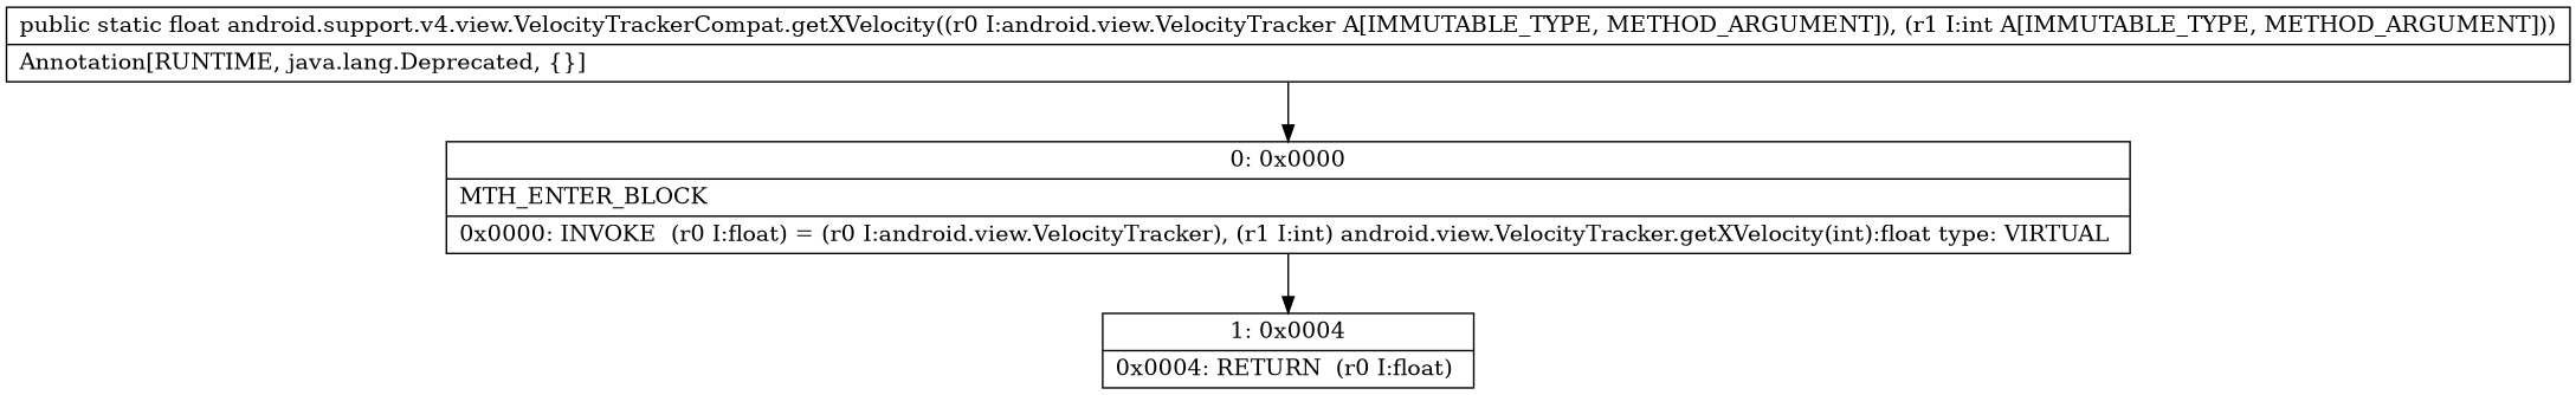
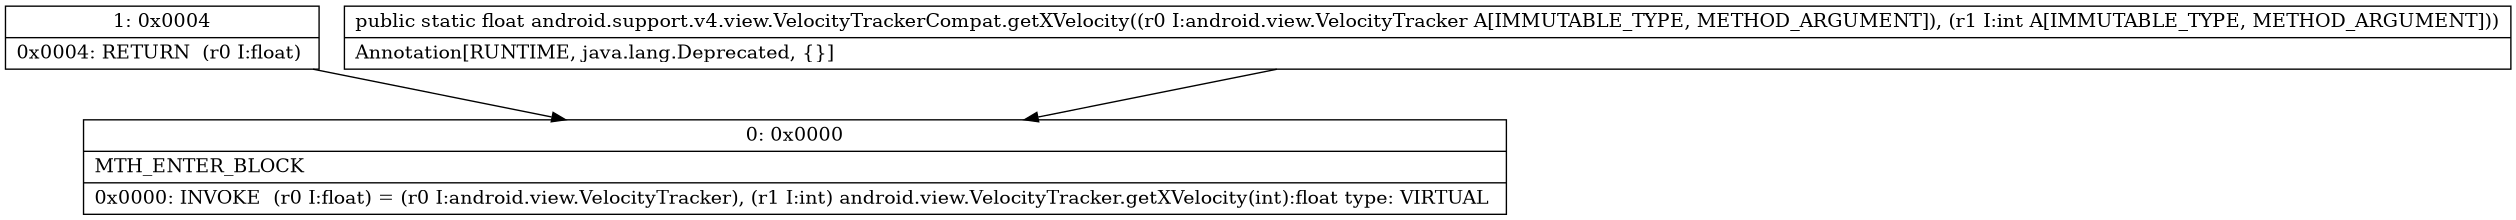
  digraph {
    node [shape=record]
    n1 [label="{0\:\ 0x0000|MTH_ENTER_BLOCK\l|0x0000: INVOKE  (r0 I:float) = (r0 I:android.view.VelocityTracker), (r1 I:int) android.view.VelocityTracker.getXVelocity(int):float type: VIRTUAL \l}"]
    n2 [label="{1\:\ 0x0004|0x0004: RETURN  (r0 I:float) \l}"]
    n3 [label="{public static float android.support.v4.view.VelocityTrackerCompat.getXVelocity((r0 I:android.view.VelocityTracker A[IMMUTABLE_TYPE, METHOD_ARGUMENT]), (r1 I:int A[IMMUTABLE_TYPE, METHOD_ARGUMENT]))  | Annotation[RUNTIME, java.lang.Deprecated, \{\}]\l}"]
-   n1 -> n2
+   n2 -> n1
    n3 -> n1
  }
